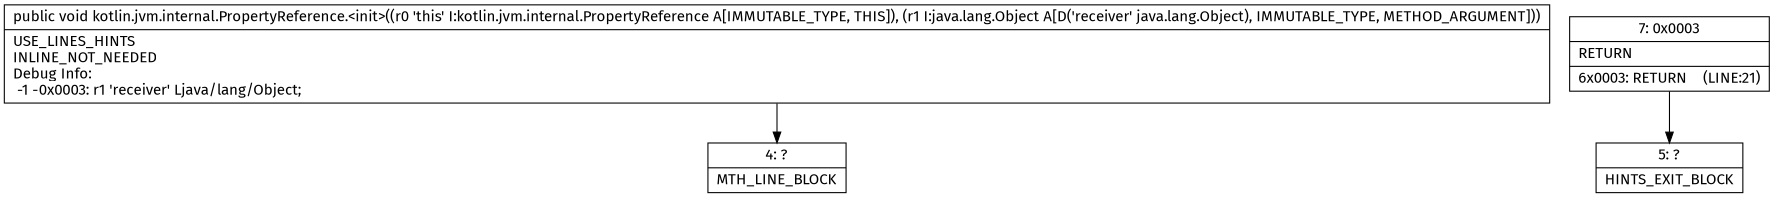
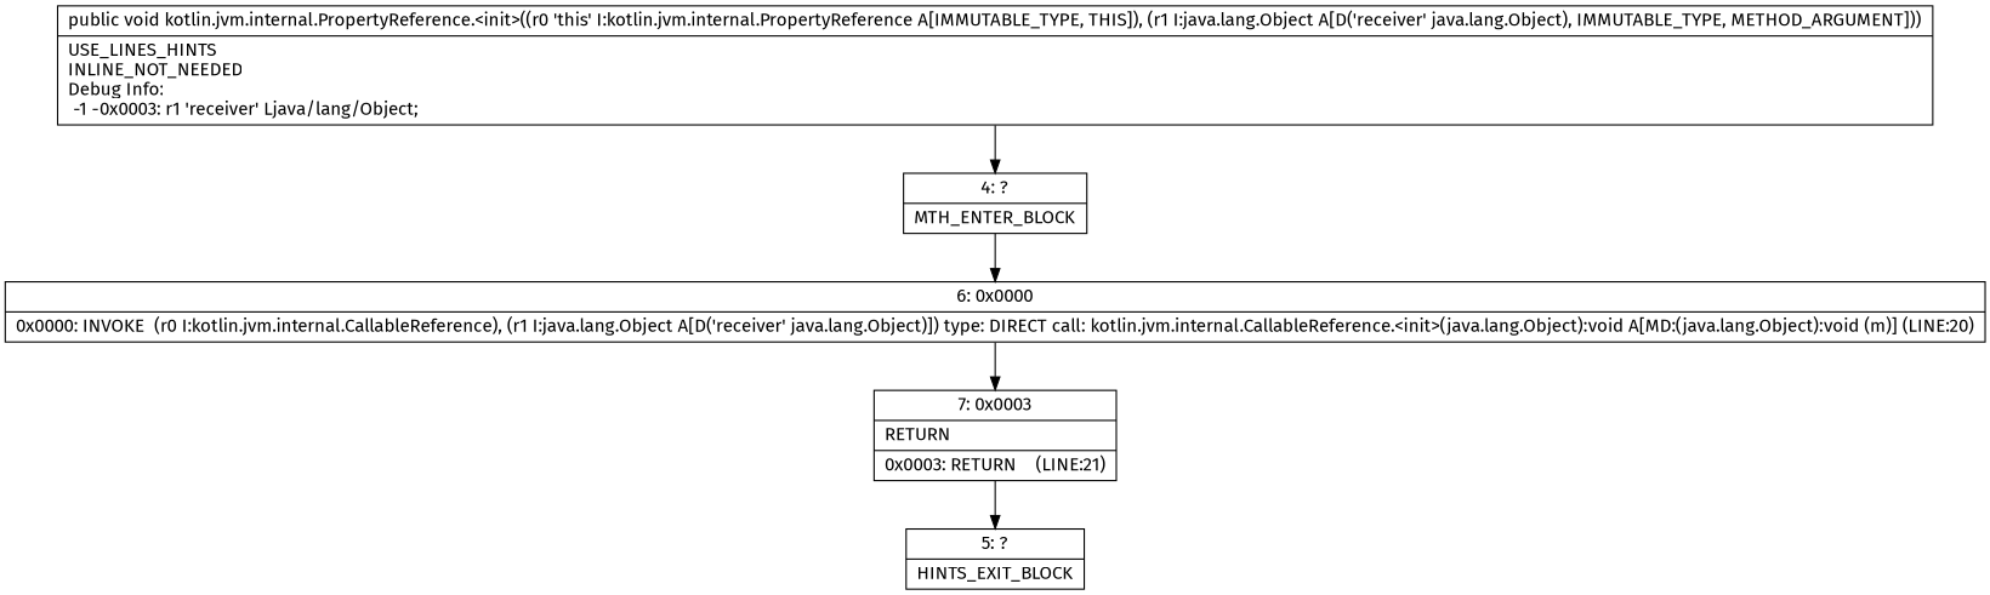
  digraph {
    fontname="Fira Sans"
    node [fontname="Fira Sans" shape=record]
    edge [fontname="Fira Sans"]
-   n1 [label="{4\:\ ?|MTH_LINE_BLOCK\l}"]
-   n3 [label="{7\:\ 0x0003|RETURN\l|6x0003: RETURN    (LINE:21)\l}"]
+   n1 [label="{4\:\ ?|MTH_ENTER_BLOCK\l}"]
+   n2 [label="{6\:\ 0x0000|0x0000: INVOKE  (r0 I:kotlin.jvm.internal.CallableReference), (r1 I:java.lang.Object A[D('receiver' java.lang.Object)]) type: DIRECT call: kotlin.jvm.internal.CallableReference.\<init\>(java.lang.Object):void A[MD:(java.lang.Object):void (m)] (LINE:20)\l}"]
+   n3 [label="{7\:\ 0x0003|RETURN\l|0x0003: RETURN    (LINE:21)\l}"]
    n4 [label="{5\:\ ?|HINTS_EXIT_BLOCK\l}"]
    n5 [label="{public void kotlin.jvm.internal.PropertyReference.\<init\>((r0 'this' I:kotlin.jvm.internal.PropertyReference A[IMMUTABLE_TYPE, THIS]), (r1 I:java.lang.Object A[D('receiver' java.lang.Object), IMMUTABLE_TYPE, METHOD_ARGUMENT]))  | USE_LINES_HINTS\lINLINE_NOT_NEEDED\lDebug Info:\l  \-1 \-0x0003: r1 'receiver' Ljava\/lang\/Object;\l}"]
+   n1 -> n2
+   n2 -> n3
    n3 -> n4
    n5 -> n1
  }
